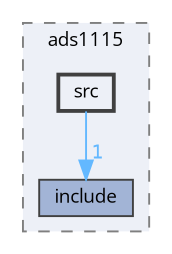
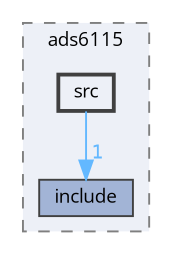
  digraph {
    compound=true
    fontname="Open Sans"
    node [color=grey25 fontname="Open Sans" fontsize=10 shape=box]
    n1 [fillcolor="#a2b4d6" height=0.2 label=include style=filled width=0.4]
    n2 [fillcolor="#edf0f7" height=0.2 label=src style="filled,bold" width=0.4]
    subgraph cluster_1 {
      bgcolor="#edf0f7"
      fontsize=10
-     label=ads1115
+     label=ads6115
      pencolor=grey50
      style="filled,dashed"
      n1
      n2
    }
    n2 -> n1 [color=steelblue1 fontcolor=steelblue1 fontname="Open Sans" fontsize=10 headlabel=1 labeldistance=1.5 labelfontname=Helvetica labelfontsize=10]
  }
